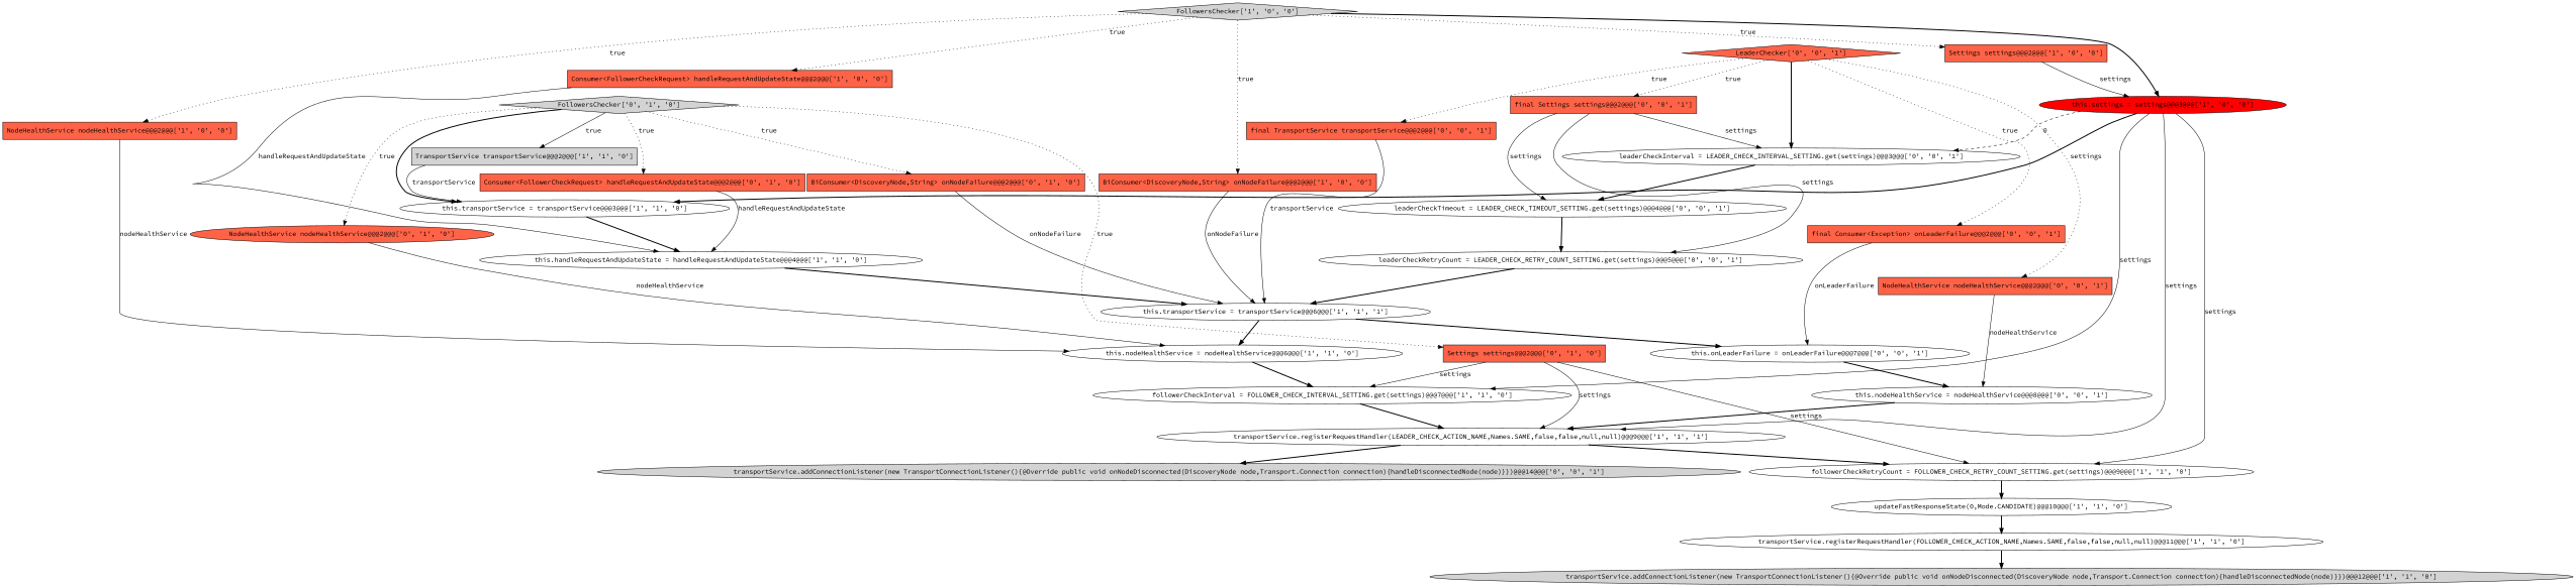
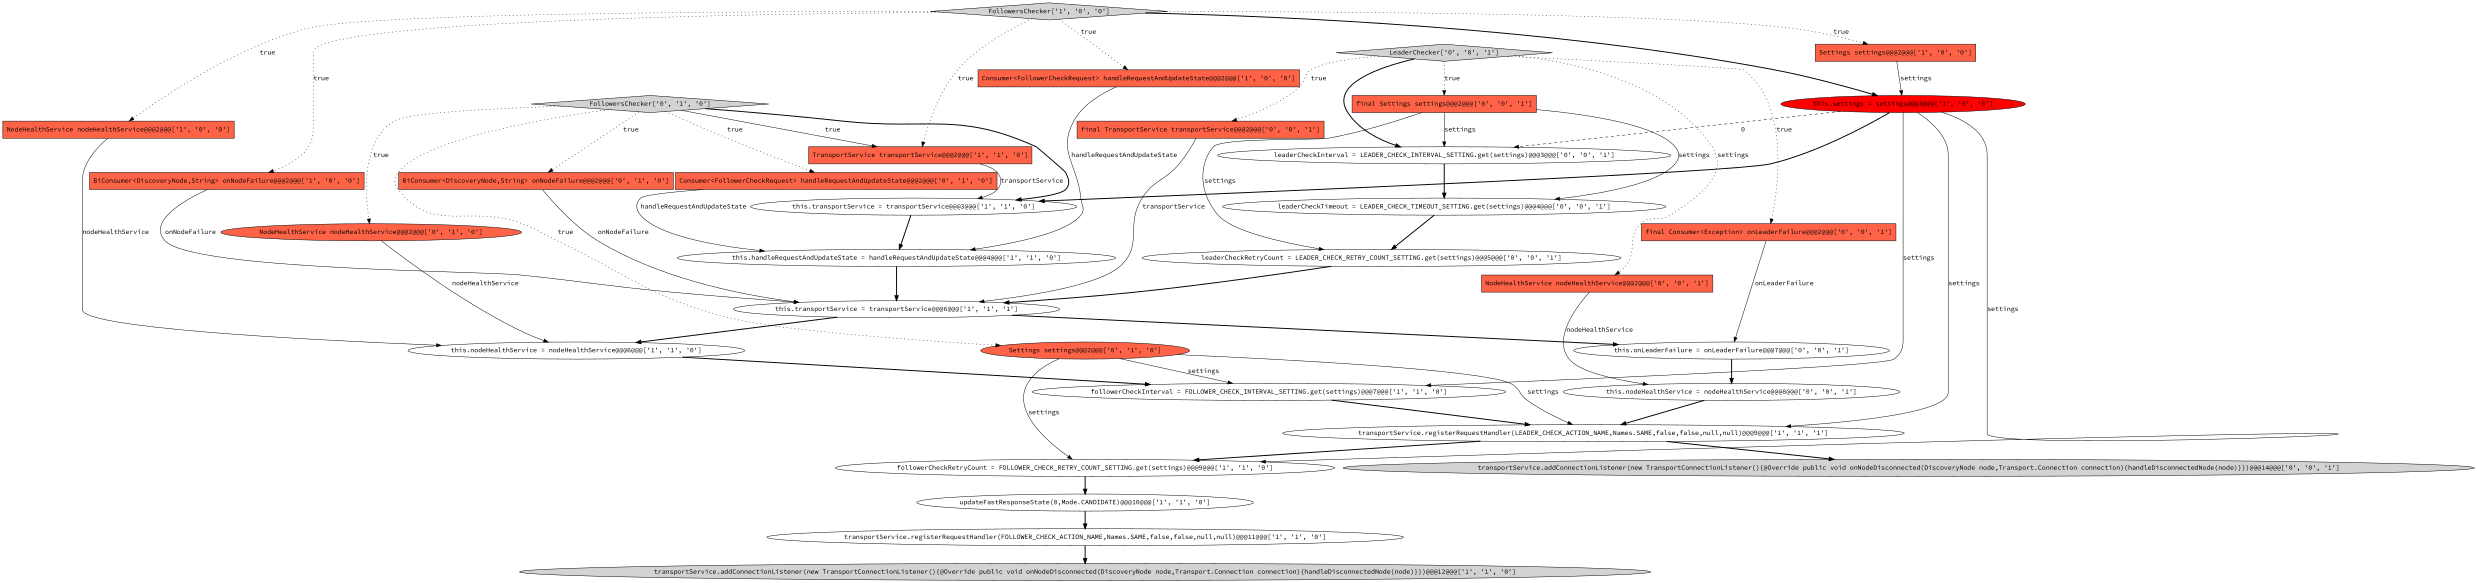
  digraph {
    fontname="Source Code Pro"
    node [fillcolor=white fontname="Source Code Pro" shape=ellipse style=filled]
    edge [fontname="Source Code Pro" style=solid]
-   n1 [fillcolor=lightgray label="TransportService transportService@@@2@@@['1', '1', '0']" shape=box]
+   n1 [fillcolor=tomato label="TransportService transportService@@@2@@@['1', '1', '0']" shape=box]
    n2 [label="this.transportService = transportService@@@3@@@['1', '1', '0']"]
    n3 [label="this.handleRequestAndUpdateState = handleRequestAndUpdateState@@@4@@@['1', '1', '0']"]
    n4 [label="leaderCheckRetryCount = LEADER_CHECK_RETRY_COUNT_SETTING.get(settings)@@@5@@@['0', '0', '1']"]
    n5 [label="this.transportService = transportService@@@6@@@['1', '1', '1']"]
    n6 [label="this.nodeHealthService = nodeHealthService@@@6@@@['1', '1', '0']"]
    n7 [label="this.onLeaderFailure = onLeaderFailure@@@7@@@['0', '0', '1']"]
    n8 [fillcolor=lightgray label="transportService.addConnectionListener(new TransportConnectionListener(){@Override public void onNodeDisconnected(DiscoveryNode node,Transport.Connection connection){handleDisconnectedNode(node)}})@@@12@@@['1', '1', '0']"]
    n9 [fillcolor=lightgray label="transportService.addConnectionListener(new TransportConnectionListener(){@Override public void onNodeDisconnected(DiscoveryNode node,Transport.Connection connection){handleDisconnectedNode(node)}})@@@14@@@['0', '0', '1']"]
    n10 [label="this.nodeHealthService = nodeHealthService@@@8@@@['0', '0', '1']"]
    n11 [label="transportService.registerRequestHandler(LEADER_CHECK_ACTION_NAME,Names.SAME,false,false,null,null)@@@9@@@['1', '1', '1']"]
    n12 [label="followerCheckRetryCount = FOLLOWER_CHECK_RETRY_COUNT_SETTING.get(settings)@@@9@@@['1', '1', '0']"]
    n13 [label="transportService.registerRequestHandler(FOLLOWER_CHECK_ACTION_NAME,Names.SAME,false,false,null,null)@@@11@@@['1', '1', '0']"]
    n14 [fillcolor=tomato label="Consumer<FollowerCheckRequest> handleRequestAndUpdateState@@@2@@@['1', '0', '0']" shape=box]
    n15 [label="updateFastResponseState(0,Mode.CANDIDATE)@@@10@@@['1', '1', '0']"]
    n16 [label="followerCheckInterval = FOLLOWER_CHECK_INTERVAL_SETTING.get(settings)@@@7@@@['1', '1', '0']"]
    n17 [fillcolor=tomato label="BiConsumer<DiscoveryNode,String> onNodeFailure@@@2@@@['0', '1', '0']" shape=box]
    n18 [fillcolor=tomato label="final Consumer<Exception> onLeaderFailure@@@2@@@['0', '0', '1']" shape=box]
    n19 [fillcolor=tomato label="final Settings settings@@@2@@@['0', '0', '1']" shape=box]
    n20 [label="leaderCheckInterval = LEADER_CHECK_INTERVAL_SETTING.get(settings)@@@3@@@['0', '0', '1']"]
    n21 [label="leaderCheckTimeout = LEADER_CHECK_TIMEOUT_SETTING.get(settings)@@@4@@@['0', '0', '1']"]
    n22 [fillcolor=tomato label="NodeHealthService nodeHealthService@@@2@@@['1', '0', '0']" shape=box]
    n23 [fillcolor=red label="this.settings = settings@@@3@@@['1', '0', '0']"]
    n24 [fillcolor=tomato label="Settings settings@@@2@@@['1', '0', '0']" shape=box]
    n25 [fillcolor=tomato label="BiConsumer<DiscoveryNode,String> onNodeFailure@@@2@@@['1', '0', '0']" shape=box]
    n26 [fillcolor=lightgray label="FollowersChecker['0', '1', '0']" shape=diamond]
-   n27 [fillcolor=tomato label="Settings settings@@@2@@@['0', '1', '0']" shape=box]
+   n27 [fillcolor=tomato label="Settings settings@@@2@@@['0', '1', '0']"]
    n28 [fillcolor=tomato label="Consumer<FollowerCheckRequest> handleRequestAndUpdateState@@@2@@@['0', '1', '0']" shape=box]
    n29 [fillcolor=tomato label="NodeHealthService nodeHealthService@@@2@@@['0', '1', '0']"]
    n30 [fillcolor=lightgray label="FollowersChecker['1', '0', '0']" shape=diamond]
    n31 [fillcolor=tomato label="final TransportService transportService@@@2@@@['0', '0', '1']" shape=box]
-   n32 [fillcolor=tomato label="LeaderChecker['0', '0', '1']" shape=diamond]
+   n32 [fillcolor=lightgray label="LeaderChecker['0', '0', '1']" shape=diamond]
    n33 [fillcolor=tomato label="NodeHealthService nodeHealthService@@@2@@@['0', '0', '1']" shape=box]
    n1 -> n2 [label=transportService]
    n2 -> n3 [style=bold]
    n3 -> n5 [style=bold]
    n4 -> n5 [style=bold]
    n5 -> n6 [style=bold]
    n5 -> n7 [style=bold]
    n6 -> n16 [style=bold]
    n7 -> n10 [style=bold]
    n10 -> n11 [style=bold]
    n11 -> n9 [style=bold]
    n11 -> n12 [style=bold]
    n12 -> n15 [style=bold]
    n13 -> n8 [style=bold]
    n14 -> n3 [label=handleRequestAndUpdateState]
    n15 -> n13 [style=bold]
    n16 -> n11 [style=bold]
    n17 -> n5 [label=onNodeFailure]
    n18 -> n7 [label=onLeaderFailure]
    n19 -> n4 [label=settings]
    n19 -> n20 [label=settings]
    n19 -> n21 [label=settings]
    n20 -> n21 [style=bold]
    n21 -> n4 [style=bold]
    n22 -> n6 [label=nodeHealthService]
    n23 -> n2 [style=bold]
    n23 -> n11 [label=settings]
    n23 -> n12 [label=settings]
    n23 -> n16 [label=settings]
    n23 -> n20 [label=0 style=dashed]
    n24 -> n23 [label=settings]
    n25 -> n5 [label=onNodeFailure]
    n26 -> n1 [label=true]
    n26 -> n2 [style=bold]
    n26 -> n17 [label=true style=dotted]
    n26 -> n27 [label=true style=dotted]
    n26 -> n28 [label=true style=dotted]
    n26 -> n29 [label=true style=dotted]
    n27 -> n11 [label=settings]
    n27 -> n12 [label=settings]
    n27 -> n16 [label=settings]
    n28 -> n3 [label=handleRequestAndUpdateState]
    n29 -> n6 [label=nodeHealthService]
+   n30 -> n1 [label=true style=dotted]
    n30 -> n14 [label=true style=dotted]
    n30 -> n22 [label=true style=dotted]
    n30 -> n23 [style=bold]
    n30 -> n24 [label=true style=dotted]
    n30 -> n25 [label=true style=dotted]
    n31 -> n5 [label=transportService]
    n32 -> n18 [label=true style=dotted]
    n32 -> n19 [label=true style=dotted]
    n32 -> n20 [style=bold]
    n32 -> n31 [label=true style=dotted]
    n32 -> n33 [label=settings style=dotted]
    n33 -> n10 [label=nodeHealthService]
  }
